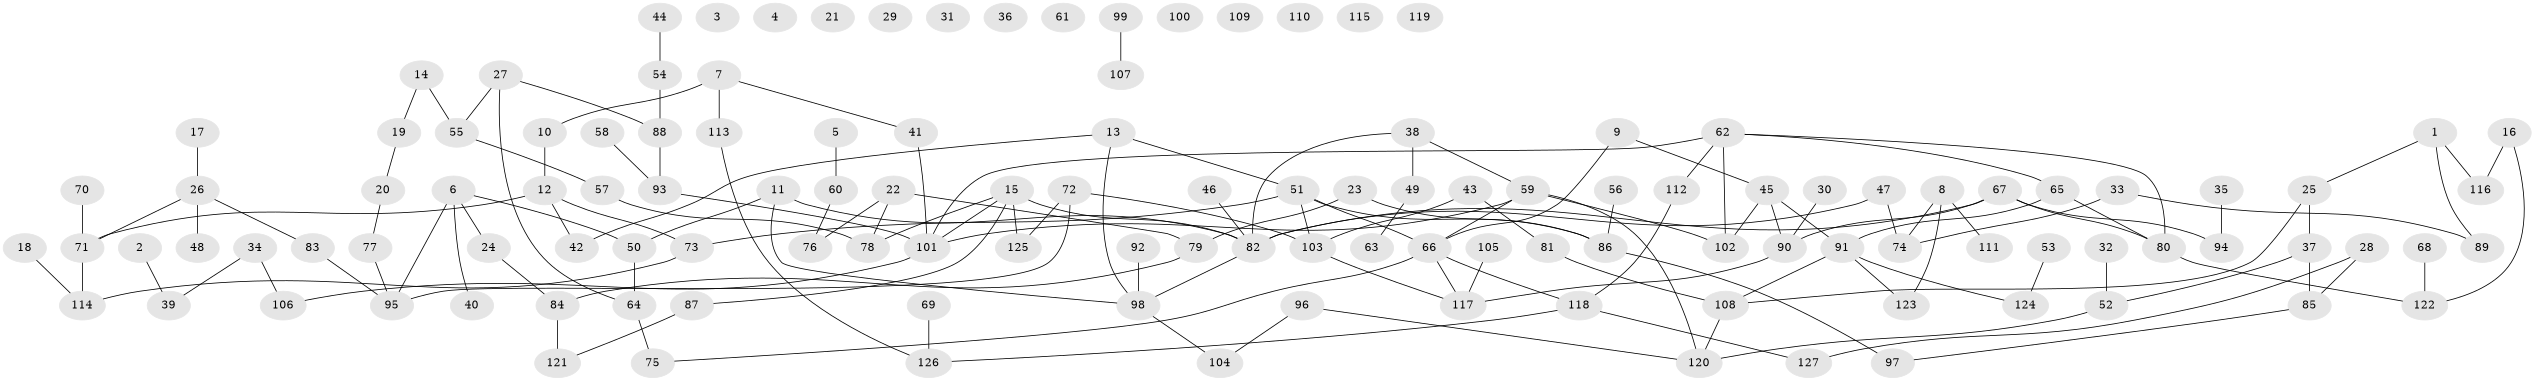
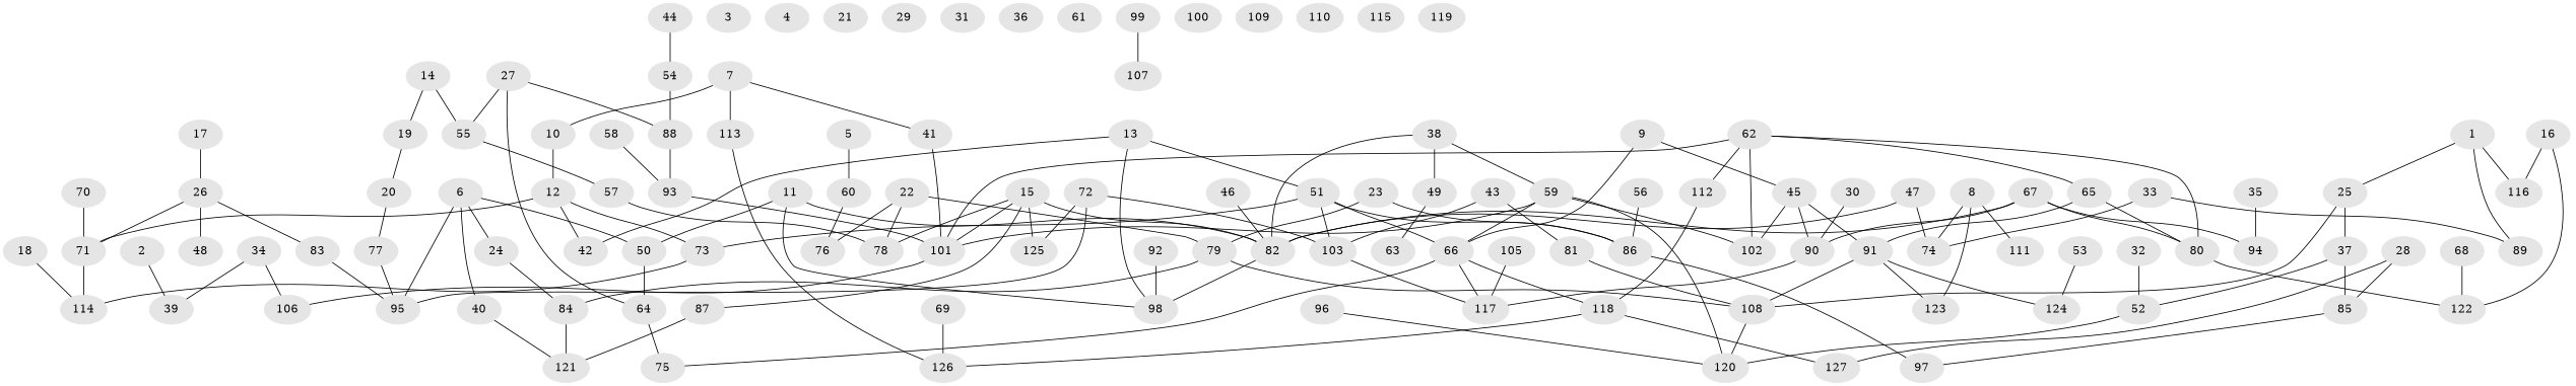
  graph {
    node [color=gray90 style=filled]
    1
    25
    89
    116
    37
    108
    2
    39
    3
    4
    5
    60
    76
    6
    24
    40
    50
    95
    84
    121
    64
    7
    10
    41
    113
    12
    101
    126
    8
    74
    111
    123
    9
    45
    66
    90
    91
    102
    75
    117
    118
    42
    71
    73
    11
    82
    98
-   104
    114
    13
    51
    86
    103
    14
    19
    55
    20
    57
    15
    78
    87
    125
    106
    16
    122
    17
    26
    48
    83
    18
    77
    21
    22
    79
    23
    97
    85
    52
    120
    27
    88
    93
    28
    127
    29
    30
    31
    32
    33
    34
    35
    94
    36
    38
    49
    59
    63
    43
    81
    44
    54
    124
    46
    47
    53
    56
    58
    61
    62
    65
    80
    112
    67
    68
    69
    70
    72
    105
    92
    96
    99
    107
    100
    109
    110
    115
    119
    1 -- 25
    1 -- 89
    1 -- 116
    25 -- 37
    25 -- 108
    37 -- 85
    37 -- 52
    108 -- 120
    2 -- 39
    5 -- 60
    60 -- 76
    6 -- 24
    6 -- 40
    6 -- 50
    6 -- 95
    24 -- 84
+   40 -- 121
    50 -- 64
    84 -- 121
    64 -- 75
    7 -- 10
    7 -- 41
    7 -- 113
    10 -- 12
    41 -- 101
    113 -- 126
    12 -- 42
    12 -- 71
    12 -- 73
    101 -- 106
    8 -- 74
    8 -- 111
    8 -- 123
    9 -- 45
    9 -- 66
    45 -- 90
    45 -- 91
    45 -- 102
    66 -- 75
    66 -- 117
    66 -- 118
    90 -- 117
    91 -- 108
    91 -- 123
    91 -- 124
    118 -- 126
    118 -- 127
    71 -- 114
    73 -- 114
    11 -- 50
    11 -- 82
    11 -- 98
    82 -- 98
-   98 -- 104
    13 -- 42
    13 -- 98
    13 -- 51
    51 -- 66
    51 -- 73
    51 -- 86
    51 -- 103
    86 -- 97
    103 -- 117
    14 -- 19
    14 -- 55
    19 -- 20
    55 -- 57
    20 -- 77
    57 -- 78
    15 -- 101
    15 -- 82
    15 -- 78
    15 -- 87
    15 -- 125
    87 -- 121
    16 -- 116
    16 -- 122
    17 -- 26
    26 -- 71
    26 -- 48
    26 -- 83
    83 -- 95
    18 -- 114
    77 -- 95
    22 -- 76
    22 -- 78
    22 -- 79
+   79 -- 108
    79 -- 84
    23 -- 86
    23 -- 79
    85 -- 97
    52 -- 120
    27 -- 64
    27 -- 55
    27 -- 88
    88 -- 93
    93 -- 101
    28 -- 85
    28 -- 127
    30 -- 90
    32 -- 52
    33 -- 89
    33 -- 74
    34 -- 39
    34 -- 106
    35 -- 94
    38 -- 82
    38 -- 49
    38 -- 59
    49 -- 63
    59 -- 101
    59 -- 66
    59 -- 102
    59 -- 120
    43 -- 103
    43 -- 81
    81 -- 108
    44 -- 54
    54 -- 88
    46 -- 82
    47 -- 74
    47 -- 82
    53 -- 124
    56 -- 86
    58 -- 93
    62 -- 101
    62 -- 102
    62 -- 65
    62 -- 80
    62 -- 112
    65 -- 91
    65 -- 80
    80 -- 122
    112 -- 118
    67 -- 90
    67 -- 82
    67 -- 94
    67 -- 80
    68 -- 122
    69 -- 126
    70 -- 71
    72 -- 95
    72 -- 103
    72 -- 125
    105 -- 117
    92 -- 98
-   96 -- 104
    96 -- 120
    99 -- 107
  }
